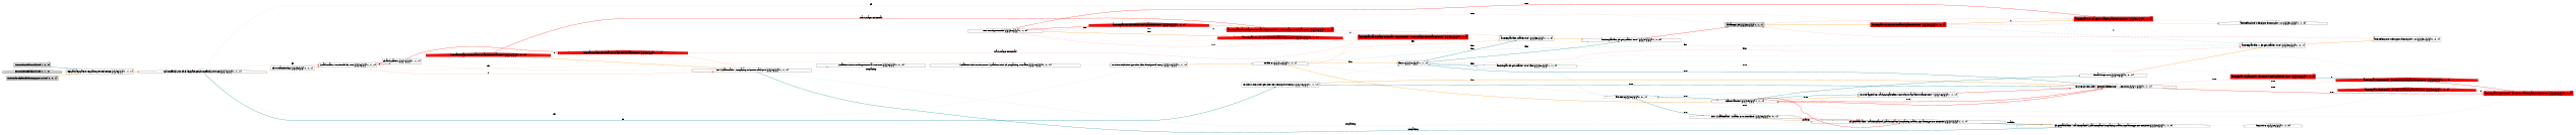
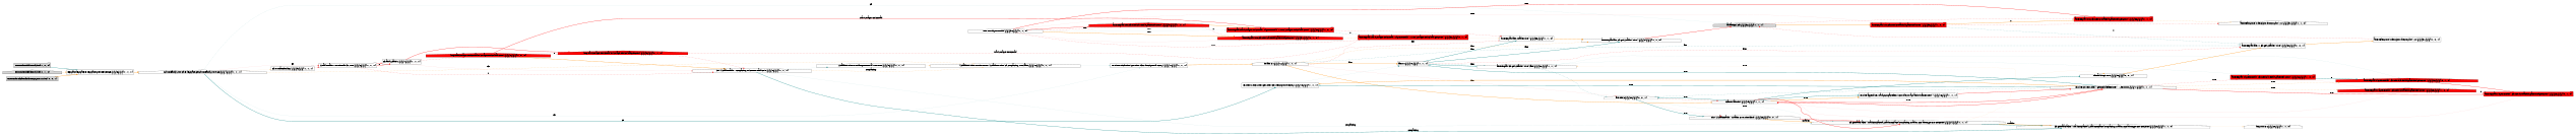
  digraph {
    rankdir=LR
    node [fillcolor=white shape=house style=filled]
    edge [arrowhead=onormal color=red style=bold]
    n1 [label="Keyspace keyspace = Keyspace.open(KEYSPACE)@@@3@@@['1', '1', '1']" shape=folder]
    n2 [label="ColumnFamilyStore cfs = keyspace.getColumnFamilyStore(CF)@@@4@@@['1', '1', '1']"]
    n3 [label="rewriter.switchWriter(getWriter(cfs,s.descriptor.directory))@@@18@@@['1', '1', '1']" shape=folder]
    n4 [label="SSTableRewriter rewriter = new SSTableRewriter(cfs,compacting,1000,false)@@@10@@@['1', '1', '1']"]
    n5 [label="cfs.truncateBlocking()@@@5@@@['1', '1', '1']" shape=folder]
    n6 [label="SSTableReader s = writeFile(cfs,1000)@@@6@@@['1', '1', '1']" shape=folder]
-   n7 [fillcolor=lightgray label="validateCFS(cfs)@@@32@@@['1', '1', '1']" shape=folder]
+   n7 [fillcolor=lightgray label="validateCFS(cfs)@@@32@@@['1', '1', '1']"]
    n8 [label="rewriter.switchWriter(getWriter(cfs,s.descriptor.directory))@@@11@@@['1', '1', '1']" shape=folder]
    n9 [fillcolor=red label="assertEquals(sum,cfs.metric.liveDiskSpaceUsed.getCount())@@@31@@@['0', '1', '0']"]
    n10 [fillcolor=red label="assertEquals(startStorageMetricsLoad - s.bytesOnDisk() + sum,StorageMetrics.load.getCount())@@@32@@@['0', '1', '0']" shape=folder]
    n11 [label="assertEquals(files,sstables.size())@@@33@@@['1', '1', '0']" shape=folder]
    n12 [fillcolor=red label="assertEquals(startStorageMetricsLoad - s.bytesOnDisk() + sum,StorageMetrics.load.count())@@@32@@@['1', '0', '0']" shape=folder]
    n13 [label="assertEquals(files,cfs.getSSTables().size())@@@34@@@['1', '1', '0']"]
    n14 [label="files++@@@19@@@['1', '1', '1']" shape=folder]
    n15 [label="assertEquals(files - 1,cfs.getSSTables().size())@@@30@@@['0', '0', '1']" shape=folder]
    n16 [label="assertEquals(cfs.getSSTables().size(),files)@@@20@@@['1', '1', '1']"]
    n17 [label="Set<SSTableReader> compacting = Sets.newHashSet(s)@@@8@@@['1', '1', '1']"]
    n18 [label="cfs.getDataTracker().markCompactedSSTablesReplaced(compacting,sstables,OperationType.COMPACTION)@@@24@@@['1', '1', '1']"]
    n19 [label="SSTableRewriter.overrideOpenInterval(10000000)@@@9@@@['1', '1', '1']"]
    n20 [label="cfs.getDataTracker().markCompactedSSTablesReplaced(compacting,sstables,OperationType.COMPACTION)@@@28@@@['1', '1', '0']"]
    n21 [label="Thread.sleep(1000)@@@29@@@['0', '0', '1']"]
    n22 [label="long sum = 0@@@29@@@['1', '1', '0']"]
    n23 [label="cfs.addSSTable(s)@@@7@@@['1', '1', '1']" shape=folder]
    n24 [fillcolor=red label="assertEquals(sum,cfs.metric.totalDiskSpaceUsed.count())@@@36@@@['1', '0', '0']" shape=folder]
    n25 [fillcolor=red label="assertEquals(sum,cfs.metric.totalDiskSpaceUsed.getCount())@@@36@@@['0', '1', '0']" shape=folder]
    n26 [label="int files = 1@@@12@@@['1', '1', '1']"]
    n27 [label="assertFileCounts(s.descriptor.directory.list(),0,0)@@@37@@@['1', '1', '0']"]
    n28 [label="assertFileCounts(s.descriptor.directory.list(),0,0)@@@31@@@['0', '0', '1']" shape=folder]
    n29 [label="files == 3@@@22@@@['0', '0', '1']"]
    n30 [label="List<SSTableReader> sstables = rewriter.finish()@@@23@@@['0', '0', '1']"]
    n31 [label="scanner.hasNext()@@@15@@@['1', '1', '1']"]
    n32 [label="rewriter.append(new LazilyCompactedRow(controller,Arrays.asList(scanner.next())))@@@16@@@['1', '1', '1']" shape=folder]
    n33 [label="rewriter.currentWriter().getOnDiskFilePointer() > 25000000@@@17@@@['1', '1', '1']"]
    n34 [fillcolor=red label="assertEquals(s.bytesOnDisk(),cfs.metric.totalDiskSpaceUsed.count())@@@23@@@['1', '0', '0']"]
    n35 [fillcolor=red label="assertEquals(s.bytesOnDisk(),cfs.metric.totalDiskSpaceUsed.getCount())@@@23@@@['0', '1', '0']" shape=folder]
    n36 [fillcolor=lightgray label="testNumberOfFilesAndSizes['1', '0', '0']" shape=folder]
    n37 [fillcolor=red label="long startStorageMetricsLoad = StorageMetrics.load.getCount()@@@8@@@['0', '1', '0']"]
    n38 [fillcolor=lightgray label="testNumberOfFilesAndSizes['0', '1', '0']"]
    n39 [fillcolor=red label="assertEquals(s.bytesOnDisk(),cfs.metric.liveDiskSpaceUsed.count())@@@22@@@['1', '0', '0']" shape=folder]
    n40 [fillcolor=red label="assertEquals(s.bytesOnDisk(),cfs.metric.liveDiskSpaceUsed.getCount())@@@22@@@['0', '1', '0']"]
    n41 [label="sum += x.bytesOnDisk()@@@30@@@['1', '1', '0']"]
    n42 [fillcolor=red label="assertEquals(sum,cfs.metric.liveDiskSpaceUsed.count())@@@31@@@['1', '0', '0']"]
    n43 [fillcolor=red label="long startStorageMetricsLoad = StorageMetrics.load.count()@@@8@@@['1', '0', '0']"]
    n44 [fillcolor=lightgray label="testNumberOfFiles_finish_empty_new_writer['0', '0', '1']" shape=folder]
    n1 -> n2 [arrowhead=dot color=darkorange]
    n2 -> n3 [arrowhead=dot color=teal label=cfs]
    n2 -> n4 [color=darkorange label=cfs style=dashed]
    n2 -> n5 [color=darkorange style=dotted]
    n2 -> n6 [arrowhead=dot label=cfs style=dotted]
    n2 -> n7 [color=teal label=cfs style=dotted]
    n2 -> n8 [color=teal label=cfs style=dotted]
    n3 -> n14 [arrowhead=dot color=teal style=dotted]
    n4 -> n8 [color=teal style=dotted]
    n5 -> n6 [arrowhead=dot style=dashed]
    n6 -> n17 [arrowhead=dot label=s style=dashed]
    n6 -> n23 [arrowhead=dot label=s]
    n6 -> n23
    n7 -> n24 [color=darkorange]
    n7 -> n25 [style=dashed]
    n8 -> n26 [color=darkorange]
    n9 -> n10 [color=darkorange style=dashed]
    n10 -> n11 [color=darkorange style=dotted]
    n11 -> n13 [arrowhead=dot color=darkorange]
    n12 -> n10 [arrowhead=dot color=teal label=0 style=dashed]
    n12 -> n11 [arrowhead=dot style=dashed]
    n13 -> n7 [arrowhead=dot]
    n14 -> n11 [color=teal label=files]
    n14 -> n13 [arrowhead=dot color=teal label=files]
    n14 -> n15 [arrowhead=dot label=files style=dashed]
    n14 -> n16 [color=teal]
    n14 -> n16 [color=teal label=files style=dashed]
    n15 -> n28 [color=darkorange]
    n16 -> n29 [color=teal style=dashed]
    n16 -> n39 [arrowhead=dot color=teal style=dotted]
    n16 -> n40 [color=teal style=dotted]
    n17 -> n4 [color=darkorange label=compacting style=dashed]
    n17 -> n18 [color=teal label=compacting style=dotted]
    n17 -> n19 [arrowhead=dot color=teal style=dotted]
    n17 -> n20 [arrowhead=dot color=teal label=compacting]
    n18 -> n20 [arrowhead=dot color=teal]
    n18 -> n20 [color=darkorange label=sstables]
    n18 -> n21 [arrowhead=dot color=darkorange style=dotted]
    n19 -> n4 [color=darkorange style=dotted]
    n20 -> n22 [color=darkorange style=dotted]
    n21 -> n15 [color=darkorange]
    n23 -> n17 [style=dotted]
    n23 -> n37 [arrowhead=dot]
    n23 -> n43 [arrowhead=dot style=dashed]
    n24 -> n15 [color=teal label=0 style=dashed]
    n24 -> n25 [color=darkorange label=0]
    n24 -> n27 [arrowhead=dot style=dashed]
    n25 -> n27 [color=darkorange style=dashed]
    n26 -> n11 [label=files style=dashed]
    n26 -> n13 [arrowhead=dot color=darkorange label=files style=dashed]
    n26 -> n14 [arrowhead=dot color=darkorange label=files]
    n26 -> n15 [color=teal label=files style=dashed]
    n26 -> n29 [label=files style=dotted]
    n26 -> n31 [color=darkorange]
    n28 -> n7 [arrowhead=dot style=dashed]
    n29 -> n18 [color=teal label=true style=dotted]
    n29 -> n30 [color=teal label=true]
    n29 -> n30 [arrowhead=dot style=dotted]
    n29 -> n31 [arrowhead=dot style=dashed]
    n30 -> n18
    n30 -> n18 [color=darkorange label=sstables]
    n31 -> n18 [arrowhead=dot]
    n31 -> n21 [arrowhead=dot color=teal]
    n31 -> n29 [arrowhead=dot color=teal label=true]
    n31 -> n32 [arrowhead=dot color=darkorange label=true]
    n31 -> n32 [arrowhead=dot color=teal]
    n31 -> n33 [arrowhead=dot label=true]
    n32 -> n33 [arrowhead=dot]
    n33 -> n3 [color=teal label=true]
    n33 -> n3 [color=darkorange]
    n33 -> n14 [color=teal label=true]
    n33 -> n16 [color=darkorange label=true style=dotted]
    n33 -> n29 [color=teal style=dashed]
    n33 -> n31
    n33 -> n34 [color=darkorange label=true style=dashed]
    n33 -> n35 [label=true]
    n33 -> n39 [label=true style=dashed]
    n33 -> n40 [arrowhead=dot color=darkorange label=true style=dashed]
    n34 -> n31 [arrowhead=dot style=dotted]
    n34 -> n35 [label=0 style=dotted]
    n35 -> n31 [style=dotted]
    n36 -> n1 [color=teal]
    n37 -> n10 [label=startStorageMetricsLoad style=dashed]
    n37 -> n17 [arrowhead=dot style=dashed]
    n38 -> n1 [arrowhead=dot color=darkorange style=dashed]
    n39 -> n34 [arrowhead=dot style=dotted]
    n39 -> n40 [arrowhead=dot color=teal label=0]
    n40 -> n35
    n41 -> n9 [style=dotted]
    n41 -> n9 [arrowhead=dot color=darkorange label=sum]
    n41 -> n10 [label=sum style=dashed]
    n41 -> n12 [color=teal label=sum style=dotted]
    n41 -> n24 [label=sum style=dotted]
    n41 -> n25 [arrowhead=dot label=sum]
    n41 -> n42 [arrowhead=dot label=sum style=dashed]
    n41 -> n42
    n42 -> n9 [arrowhead=dot label=0 style=dashed]
    n42 -> n12 [color=darkorange]
    n43 -> n12 [label=startStorageMetricsLoad]
    n43 -> n17 [arrowhead=dot color=darkorange]
    n43 -> n37 [label=0 style=dotted]
    n44 -> n1 [arrowhead=dot color=darkorange]
  }
